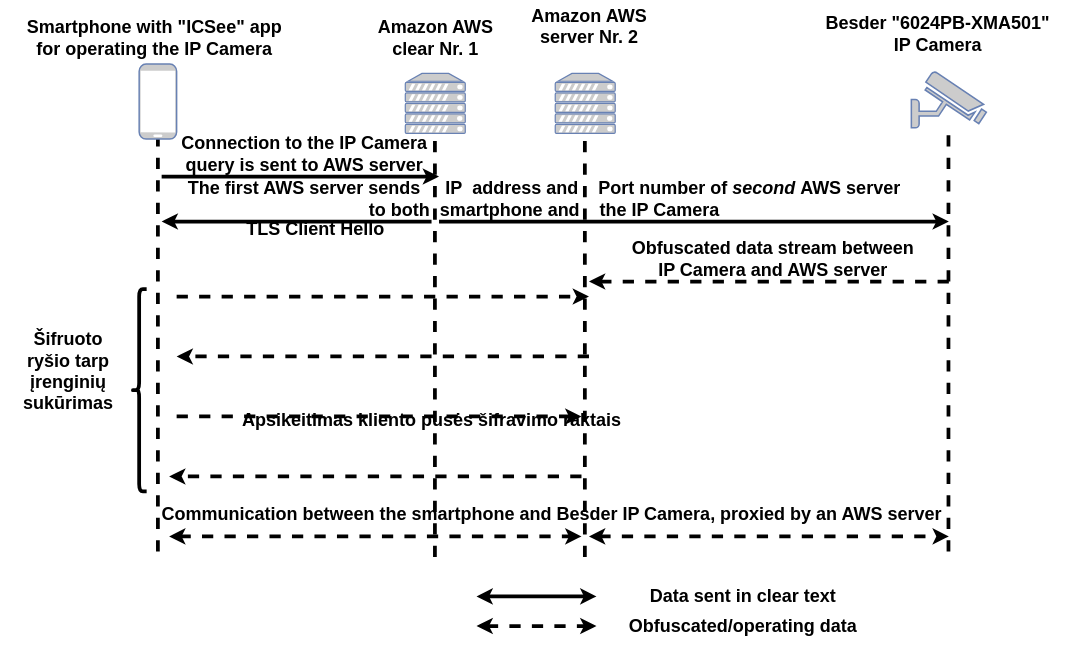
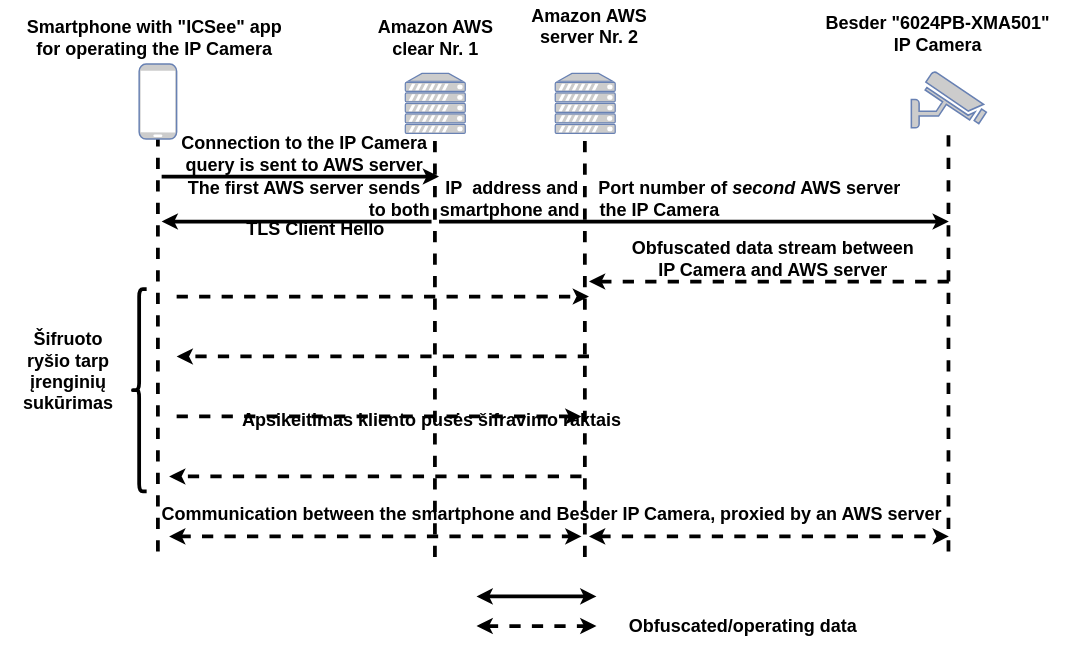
  <mxCell id="0" />
  <mxCell id="1" parent="0" />
  <mxCell id="2" value="" style="fontColor=#0066CC;verticalAlign=top;verticalLabelPosition=bottom;labelPosition=center;align=center;html=1;outlineConnect=0;fillColor=#CCCCCC;strokeColor=#6881B3;gradientColor=none;gradientDirection=north;strokeWidth=2;shape=mxgraph.networks.security_camera;" parent="1" vertex="1"><mxGeometry x="1215" y="95" width="100" height="75" as="geometry" /></mxCell>
  <mxCell id="3" value="&lt;div&gt;&lt;font style=&quot;font-size: 24px&quot;&gt;&lt;b&gt;Smartphone with &quot;ICSee&quot; app&lt;/b&gt;&lt;/font&gt;&lt;/div&gt;&lt;div&gt;&lt;font style=&quot;font-size: 24px&quot;&gt;&lt;b&gt;for operating the IP Camera&lt;/b&gt;&lt;/font&gt;&lt;/div&gt;" style="text;html=1;align=center;verticalAlign=middle;resizable=0;points=[];autosize=1;strokeColor=none;" parent="1" vertex="1"><mxGeometry x="25" y="30" width="360" height="40" as="geometry" /></mxCell>
  <mxCell id="4" value="&lt;div style=&quot;font-size: 24px&quot;&gt;&lt;font style=&quot;font-size: 24px&quot;&gt;&lt;b&gt;&lt;font style=&quot;font-size: 24px&quot;&gt;Besder &quot;6024PB-XMA501&quot;&lt;/font&gt;&lt;/b&gt;&lt;/font&gt;&lt;/div&gt;&lt;div style=&quot;font-size: 24px&quot;&gt;&lt;font style=&quot;font-size: 24px&quot;&gt;&lt;b&gt;&lt;font style=&quot;font-size: 24px&quot;&gt;IP Camera&lt;/font&gt;&lt;/b&gt;&lt;/font&gt;&lt;/div&gt;" style="text;html=1;align=center;verticalAlign=middle;resizable=0;points=[];autosize=1;strokeColor=none;" parent="1" vertex="1"><mxGeometry x="1095" y="30" width="310" height="30" as="geometry" /></mxCell>
  <mxCell id="5" value="" style="endArrow=none;dashed=1;html=1;strokeWidth=5;" parent="1" edge="1"><mxGeometry width="50" height="50" relative="1" as="geometry"><mxPoint x="210" y="735" as="sourcePoint" /><mxPoint x="210" y="170" as="targetPoint" /></mxGeometry></mxCell>
  <mxCell id="6" value="" style="endArrow=none;dashed=1;html=1;strokeWidth=5;" parent="1" edge="1"><mxGeometry width="50" height="50" relative="1" as="geometry"><mxPoint x="1264.5" y="735" as="sourcePoint" /><mxPoint x="1264.5" y="170" as="targetPoint" /></mxGeometry></mxCell>
  <mxCell id="7" value="" style="fontColor=#0066CC;verticalAlign=top;verticalLabelPosition=bottom;labelPosition=center;align=center;html=1;outlineConnect=0;fillColor=#CCCCCC;strokeColor=#6881B3;gradientColor=none;gradientDirection=north;strokeWidth=2;shape=mxgraph.networks.server;" parent="1" vertex="1"><mxGeometry x="540" y="97.5" width="80" height="80" as="geometry" /></mxCell>
  <mxCell id="8" value="&lt;div style=&quot;font-size: 24px&quot;&gt;&lt;font style=&quot;font-size: 24px&quot;&gt;&lt;b&gt;Amazon AWS&lt;/b&gt;&lt;/font&gt;&lt;/div&gt;&lt;div style=&quot;font-size: 24px&quot;&gt;&lt;font style=&quot;font-size: 24px&quot;&gt;&lt;b&gt;clear Nr. 1&lt;/b&gt;&lt;/font&gt;&lt;/div&gt;" style="text;html=1;align=center;verticalAlign=middle;resizable=0;points=[];autosize=1;strokeColor=none;" parent="1" vertex="1"><mxGeometry x="495" width="170" height="30" as="geometry" y="35" /></mxCell>
  <mxCell id="9" value="" style="endArrow=none;html=1;strokeWidth=5;dashed=1;jumpStyle=none;jumpSize=6;fontStyle=0;sourcePerimeterSpacing=0;startSize=6;" parent="1" edge="1"><mxGeometry width="50" height="50" relative="1" as="geometry"><mxPoint x="579.5" y="742.5" as="sourcePoint" /><mxPoint x="579.5" y="177.5" as="targetPoint" /></mxGeometry></mxCell>
  <mxCell id="10" value="" style="endArrow=classic;startArrow=classic;html=1;strokeWidth=5;edgeStyle=orthogonalEdgeStyle;" parent="1" edge="1"><mxGeometry width="50" height="50" relative="1" as="geometry"><mxPoint x="635" y="795" as="sourcePoint" /><mxPoint x="795" y="795" as="targetPoint" /></mxGeometry></mxCell>
  <mxCell id="11" value="" style="endArrow=classic;startArrow=classic;html=1;strokeWidth=5;edgeStyle=orthogonalEdgeStyle;dashed=1;" parent="1" edge="1"><mxGeometry width="50" height="50" relative="1" as="geometry"><mxPoint x="635" y="834.5" as="sourcePoint" /><mxPoint x="795" y="834.5" as="targetPoint" /></mxGeometry></mxCell>
  <mxCell id="12" value="&lt;font style=&quot;font-size: 24px&quot;&gt;&lt;b&gt;Obfuscated/operating data&lt;br&gt;&lt;/b&gt;&lt;/font&gt;" style="text;html=1;align=center;verticalAlign=middle;resizable=0;points=[];autosize=1;strokeColor=none;" parent="1" vertex="1"><mxGeometry x="825" y="825" width="330" height="20" as="geometry" /></mxCell>
- <mxCell id="13" value="&lt;font style=&quot;font-size: 24px&quot;&gt;&lt;b&gt;Data sent in clear text&lt;br&gt;&lt;/b&gt;&lt;/font&gt;" style="text;html=1;align=center;verticalAlign=middle;resizable=0;points=[];autosize=1;strokeColor=none;" parent="1" vertex="1"><mxGeometry x="860" y="785" width="260" height="20" as="geometry" /></mxCell>
  <mxCell id="14" value="" style="fontColor=#0066CC;verticalAlign=top;verticalLabelPosition=bottom;labelPosition=center;align=center;html=1;outlineConnect=0;fillColor=#CCCCCC;strokeColor=#6881B3;gradientColor=none;gradientDirection=north;strokeWidth=2;shape=mxgraph.networks.server;" parent="1" vertex="1"><mxGeometry x="740" y="97.5" width="80" height="80" as="geometry" /></mxCell>
  <mxCell id="15" value="&lt;div style=&quot;font-size: 24px&quot;&gt;&lt;font style=&quot;font-size: 24px&quot;&gt;&lt;b&gt;Amazon AWS&lt;/b&gt;&lt;/font&gt;&lt;/div&gt;&lt;div style=&quot;font-size: 24px&quot;&gt;&lt;font style=&quot;font-size: 24px&quot;&gt;&lt;b&gt;server Nr. 2&lt;br&gt;&lt;/b&gt;&lt;/font&gt;&lt;/div&gt;" style="text;html=1;align=center;verticalAlign=middle;resizable=0;points=[];autosize=1;strokeColor=none;" parent="1" vertex="1"><mxGeometry x="700" y="20" width="170" height="30" as="geometry" /></mxCell>
  <mxCell id="16" value="" style="endArrow=none;dashed=1;html=1;strokeWidth=5;" parent="1" edge="1"><mxGeometry width="50" height="50" relative="1" as="geometry"><mxPoint x="779.5" y="742.5" as="sourcePoint" /><mxPoint x="779.5" y="177.5" as="targetPoint" /></mxGeometry></mxCell>
  <mxCell id="17" value="&lt;div&gt;&lt;font style=&quot;font-size: 24px&quot;&gt;&lt;b&gt;Connection to the IP Camera&lt;/b&gt;&lt;/font&gt;&lt;/div&gt;&lt;div&gt;&lt;font style=&quot;font-size: 24px&quot;&gt;&lt;b&gt;query is sent to AWS server&lt;br&gt;&lt;/b&gt;&lt;/font&gt;&lt;/div&gt;" style="text;html=1;align=center;verticalAlign=middle;resizable=0;points=[];autosize=1;strokeColor=none;" parent="1" vertex="1"><mxGeometry x="235" y="185" width="340" height="40" as="geometry" /></mxCell>
  <mxCell id="18" value="&lt;div&gt;&lt;font style=&quot;font-size: 24px&quot;&gt;&lt;b&gt;The first AWS server sends&amp;nbsp;&amp;nbsp;&amp;nbsp;&amp;nbsp; IP&amp;nbsp; address and&amp;nbsp;&amp;nbsp;&amp;nbsp; Port number of &lt;i&gt;second &lt;/i&gt;AWS server&lt;/b&gt;&lt;/font&gt;&lt;/div&gt;&lt;div&gt;&lt;font style=&quot;font-size: 24px&quot;&gt;&lt;b&gt;to both&amp;nbsp; smartphone and&amp;nbsp;&amp;nbsp;&amp;nbsp; the IP Camera&lt;/b&gt;&lt;/font&gt;&lt;/div&gt;" style="text;html=1;align=center;verticalAlign=middle;resizable=0;points=[];autosize=1;strokeColor=none;" parent="1" vertex="1"><mxGeometry x="240" y="245" width="970" height="40" as="geometry" /></mxCell>
  <mxCell id="19" value="" style="endArrow=classic;html=1;dashed=1;strokeWidth=5;" parent="1" edge="1"><mxGeometry width="50" height="50" relative="1" as="geometry"><mxPoint x="235" y="395" as="sourcePoint" /><mxPoint x="785" y="395" as="targetPoint" /></mxGeometry></mxCell>
  <mxCell id="20" value="&lt;font style=&quot;font-size: 24px&quot;&gt;&lt;b&gt;TLS Client Hello&lt;br&gt;&lt;/b&gt;&lt;/font&gt;" style="text;html=1;align=center;verticalAlign=middle;resizable=0;points=[];autosize=1;strokeColor=none;" parent="1" vertex="1"><mxGeometry x="320" y="295" width="200" height="20" as="geometry" /></mxCell>
  <mxCell id="21" value="" style="endArrow=classic;html=1;dashed=1;strokeWidth=5;" parent="1" edge="1"><mxGeometry width="50" height="50" relative="1" as="geometry"><mxPoint x="775" y="635" as="sourcePoint" /><mxPoint x="225" y="635" as="targetPoint" /></mxGeometry></mxCell>
  <mxCell id="22" value="" style="endArrow=classic;html=1;dashed=1;strokeWidth=5;" parent="1" edge="1"><mxGeometry width="50" height="50" relative="1" as="geometry"><mxPoint x="235" y="555" as="sourcePoint" /><mxPoint x="775" y="555" as="targetPoint" /></mxGeometry></mxCell>
  <mxCell id="23" value="&lt;font style=&quot;font-size: 24px&quot;&gt;&lt;b&gt;&lt;font style=&quot;font-size: 24px&quot;&gt;&lt;b&gt;Apsikeitimas k&lt;/b&gt;&lt;/font&gt;liento pusės šifravimo raktais&lt;br&gt;&lt;/b&gt;&lt;/font&gt;" style="text;html=1;align=center;verticalAlign=middle;resizable=0;points=[];autosize=1;strokeColor=none;" parent="1" vertex="1"><mxGeometry x="315" y="550" width="520" height="20" as="geometry" /></mxCell>
  <mxCell id="24" value="" style="endArrow=classic;startArrow=classic;html=1;strokeWidth=5;edgeStyle=orthogonalEdgeStyle;dashed=1;" parent="1" edge="1"><mxGeometry width="50" height="50" relative="1" as="geometry"><mxPoint x="225" y="715" as="sourcePoint" /><mxPoint x="775" y="715" as="targetPoint" /></mxGeometry></mxCell>
  <mxCell id="25" value="" style="endArrow=classic;startArrow=classic;html=1;strokeWidth=5;edgeStyle=orthogonalEdgeStyle;dashed=1;" parent="1" edge="1"><mxGeometry width="50" height="50" relative="1" as="geometry"><mxPoint x="785" y="715" as="sourcePoint" /><mxPoint x="1265" y="715" as="targetPoint" /></mxGeometry></mxCell>
  <mxCell id="26" value="&lt;font style=&quot;font-size: 24px&quot;&gt;&lt;b&gt;Communication between the smartphone and Besder IP Camera, proxied by an AWS server&lt;br&gt;&lt;/b&gt;&lt;/font&gt;" style="text;html=1;align=center;verticalAlign=middle;resizable=0;points=[];autosize=1;strokeColor=none;" parent="1" vertex="1"><mxGeometry x="205" y="675" width="1060" height="20" as="geometry" /></mxCell>
  <mxCell id="27" value="" style="fontColor=#0066CC;verticalAlign=top;verticalLabelPosition=bottom;labelPosition=center;align=center;html=1;outlineConnect=0;fillColor=#CCCCCC;strokeColor=#6881B3;gradientColor=none;gradientDirection=north;strokeWidth=2;shape=mxgraph.networks.mobile;" parent="1" vertex="1"><mxGeometry x="185" y="85" width="50" height="100" as="geometry" /></mxCell>
  <mxCell id="28" value="" style="endArrow=classic;html=1;dashed=1;strokeWidth=5;" parent="1" edge="1"><mxGeometry width="50" height="50" relative="1" as="geometry"><mxPoint x="785" y="475" as="sourcePoint" /><mxPoint x="235" y="475" as="targetPoint" /></mxGeometry></mxCell>
  <mxCell id="29" value="" style="endArrow=classic;html=1;strokeWidth=5;" parent="1" edge="1"><mxGeometry width="50" height="50" relative="1" as="geometry"><mxPoint x="215" y="235" as="sourcePoint" /><mxPoint x="585" y="235" as="targetPoint" /></mxGeometry></mxCell>
  <mxCell id="30" value="" style="endArrow=classic;html=1;strokeWidth=5;fillColor=#f8cecc;" parent="1" edge="1"><mxGeometry width="50" height="50" relative="1" as="geometry"><mxPoint x="585" y="295" as="sourcePoint" /><mxPoint x="1265" y="295" as="targetPoint" /></mxGeometry></mxCell>
  <mxCell id="31" value="" style="endArrow=classic;html=1;strokeWidth=5;" parent="1" edge="1"><mxGeometry width="50" height="50" relative="1" as="geometry"><mxPoint x="575" y="295" as="sourcePoint" /><mxPoint x="215" y="295" as="targetPoint" /></mxGeometry></mxCell>
  <mxCell id="32" value="" style="shape=curlyBracket;whiteSpace=wrap;html=1;rounded=1;strokeWidth=5;" parent="1" vertex="1"><mxGeometry x="175" y="385" width="20" height="270" as="geometry" /></mxCell>
  <mxCell id="33" value="&lt;div style=&quot;font-size: 24px&quot;&gt;&lt;font style=&quot;font-size: 24px&quot;&gt;&lt;b&gt;Šifruoto&lt;/b&gt;&lt;/font&gt;&lt;/div&gt;&lt;div style=&quot;font-size: 24px&quot;&gt;&lt;font style=&quot;font-size: 24px&quot;&gt;&lt;b&gt;ryšio tarp&lt;/b&gt;&lt;/font&gt;&lt;/div&gt;&lt;div style=&quot;font-size: 24px&quot;&gt;&lt;font style=&quot;font-size: 24px&quot;&gt;&lt;b&gt;įrenginių&lt;/b&gt;&lt;/font&gt;&lt;/div&gt;&lt;div style=&quot;font-size: 24px&quot;&gt;&lt;font style=&quot;font-size: 24px&quot;&gt;&lt;b&gt;sukūrimas&lt;br&gt;&lt;/b&gt;&lt;/font&gt;&lt;/div&gt;" style="text;html=1;align=center;verticalAlign=middle;resizable=0;points=[];autosize=1;strokeColor=none;" parent="1" vertex="1"><mxGeometry x="20" y="465" width="140" height="60" as="geometry" /></mxCell>
  <mxCell id="34" value="" style="endArrow=classic;html=1;dashed=1;strokeWidth=5;" parent="1" edge="1"><mxGeometry width="50" height="50" relative="1" as="geometry"><mxPoint x="1265" y="375" as="sourcePoint" /><mxPoint x="785" y="375" as="targetPoint" /></mxGeometry></mxCell>
  <mxCell id="35" value="&lt;div&gt;&lt;font style=&quot;font-size: 24px&quot;&gt;&lt;b&gt;Obfuscated data stream between&lt;/b&gt;&lt;/font&gt;&lt;/div&gt;&lt;div&gt;&lt;font style=&quot;font-size: 24px&quot;&gt;&lt;b&gt;IP Camera and AWS server&lt;br&gt;&lt;/b&gt;&lt;/font&gt;&lt;/div&gt;" style="text;html=1;align=center;verticalAlign=middle;resizable=0;points=[];autosize=1;strokeColor=none;" parent="1" vertex="1"><mxGeometry x="835" y="325" width="390" height="40" as="geometry" /></mxCell>
